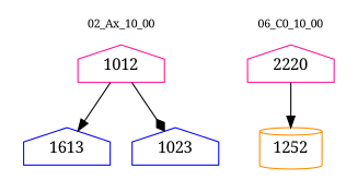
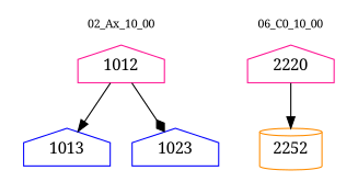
  digraph {
    fontname="Noto Serif"
    node [color=deeppink fontname="Noto Serif" shape=house]
    edge [arrowhead=normal color=black fontname="Noto Serif"]
    n1 [label=1012]
-   n2 [color=blue label=1613]
+   n2 [color=blue label=1013]
    n3 [color=blue label=1023]
    n4 [label=2220]
-   n5 [color=darkorange label=1252 shape=cylinder]
+   n5 [color=darkorange label=2252 shape=cylinder]
    subgraph cluster_1 {
      color=white
      fontsize=10
      label="02_Ax_10_00"
      n1
      n2
      n3
    }
    subgraph cluster_2 {
      color=white
      fontsize=10
      label="06_C0_10_00"
      n4
      n5
    }
    n1 -> n2
    n1 -> n3 [arrowhead=diamond]
    n4 -> n5
  }
